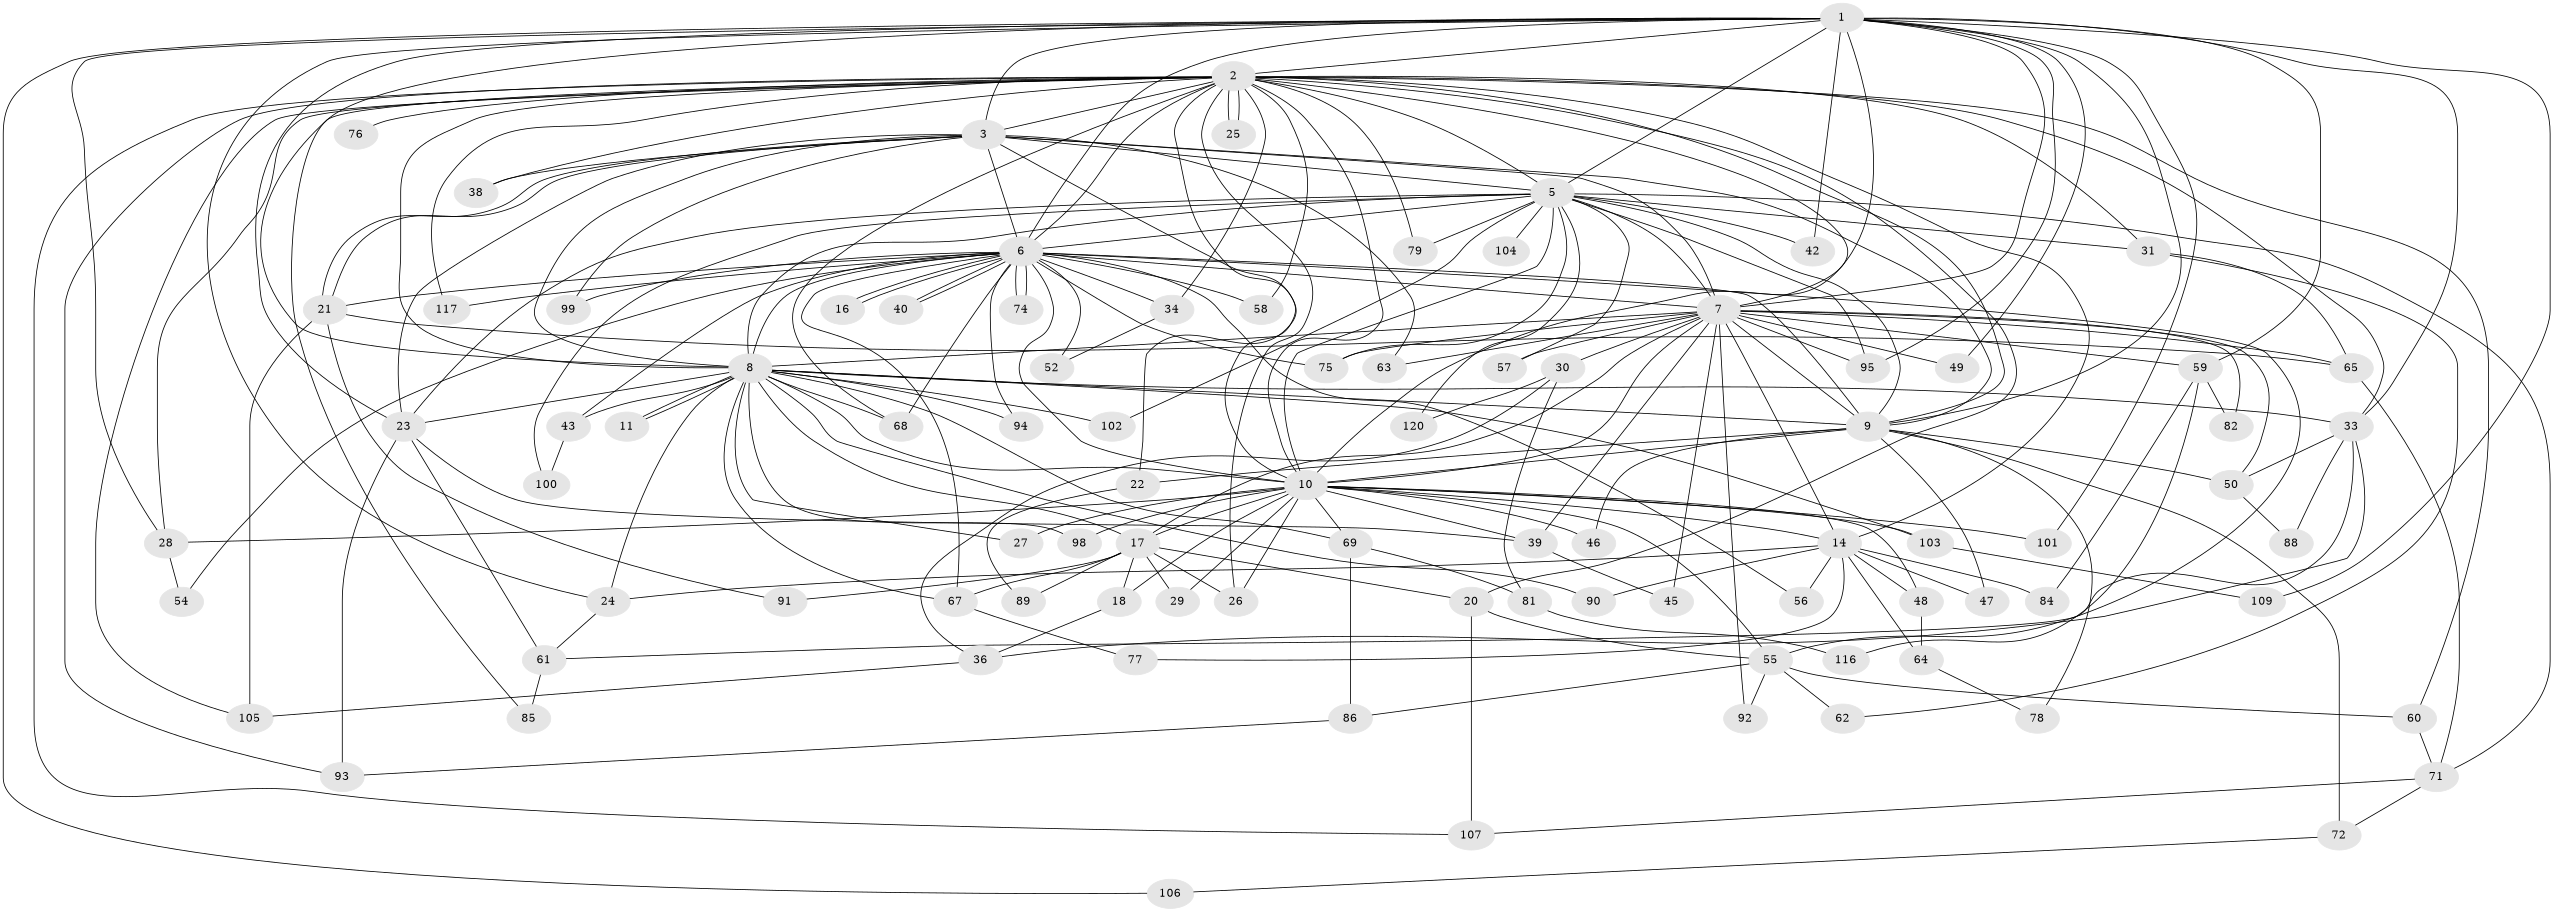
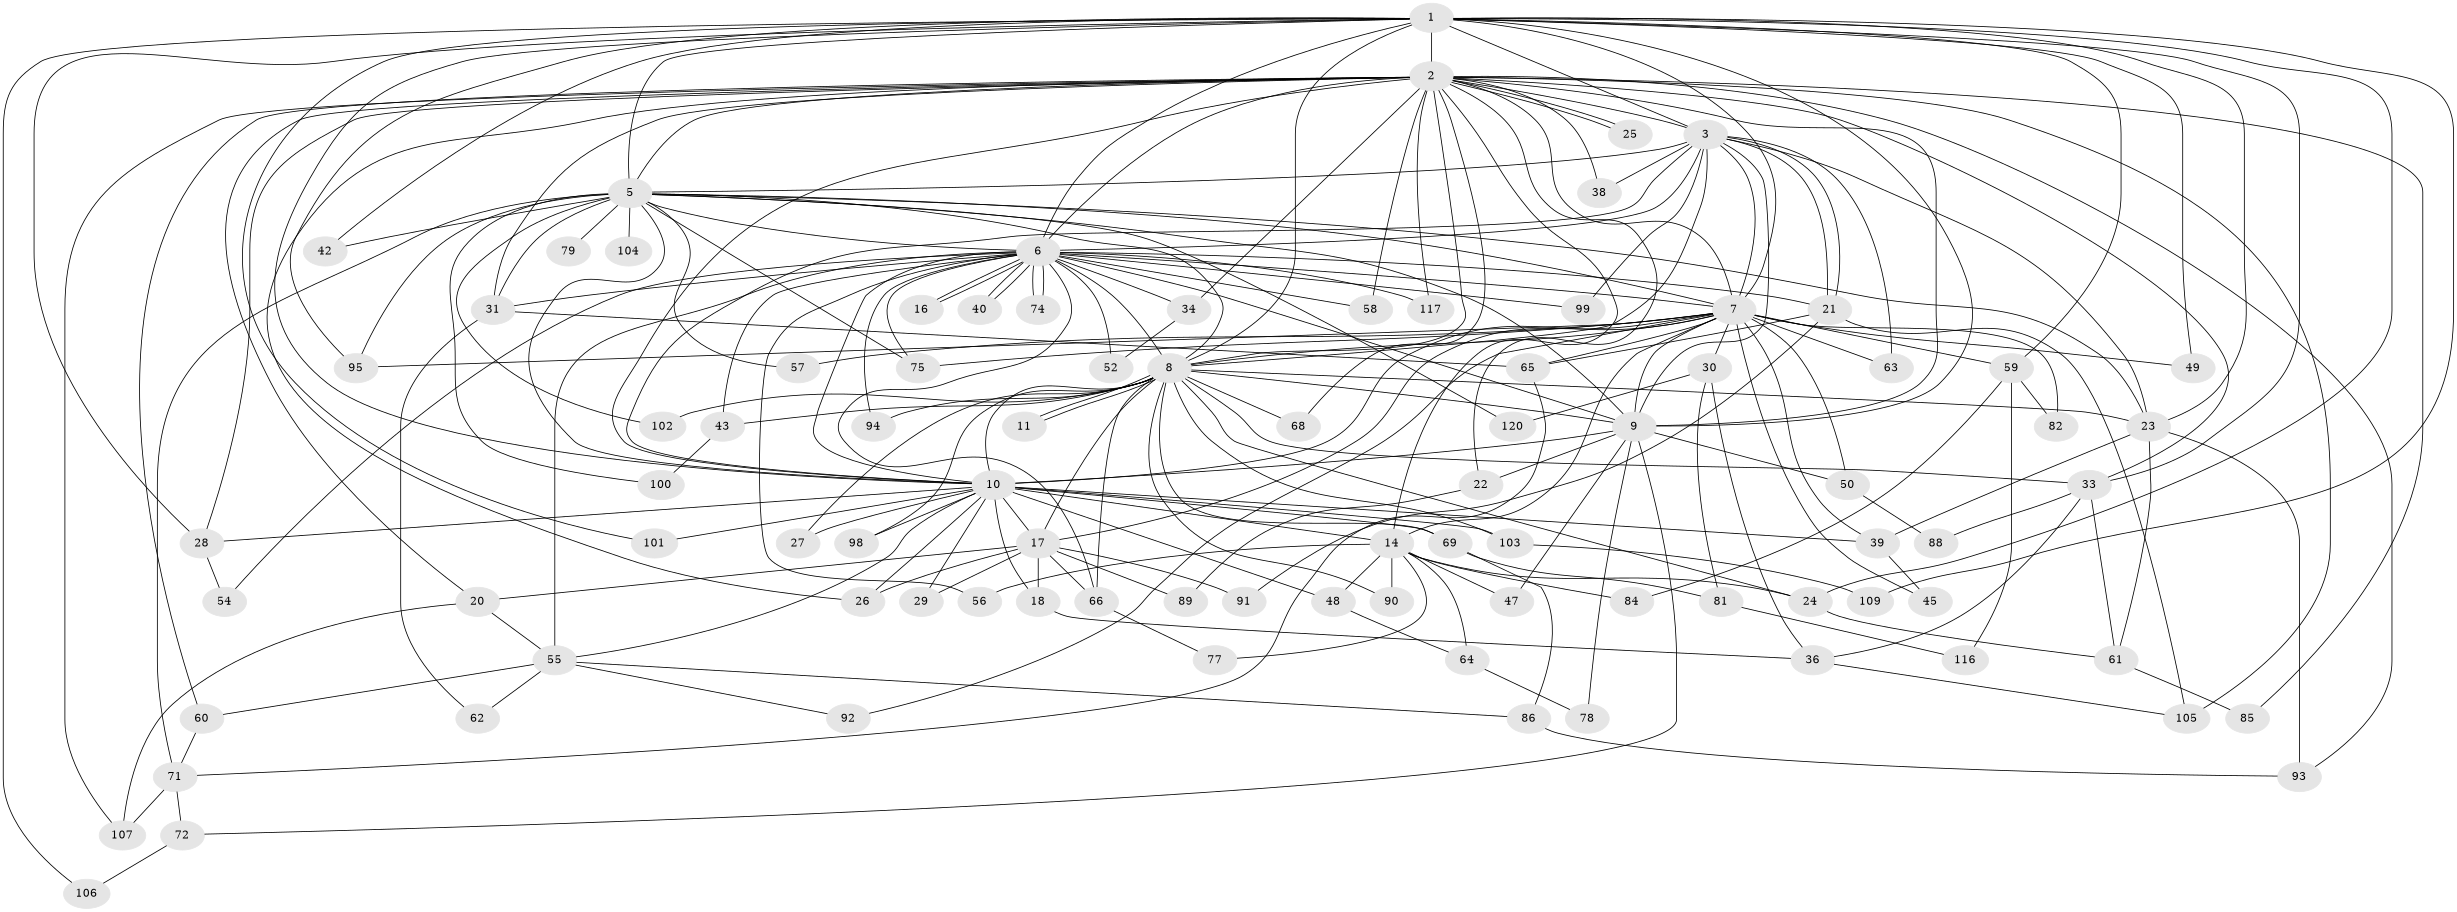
  graph {
    node [color=gray90 style=filled]
    1 [super="+41"]
    2 [super="+4"]
    3 [super="+53"]
    5 [super="+17"]
    6 [super="+35"]
    7 [super="+12"]
    8 [super="+118"]
    9 [super="+70"]
    10 [super="+37"]
    23 [super="+51"]
    24 [super="+110"]
    28 [super="+83"]
    33 [super="+96"]
    42
    49
    59
    95 [super="+111"]
    101
    106
    109
    14 [super="+15"]
    20
    22
    25
    26 [super="+80"]
    31 [super="+44"]
    34
    38
    58
    60 [super="+114"]
    68
-   76
    79
    85
    93
    105 [super="+119"]
    107 [super="+108"]
    117
    21 [super="+32"]
    63
    99
    57
    71 [super="+73"]
    75
    100
    102
    104
    120
    16
    40
    43
    52
    54
    55 [super="+67"]
    56
-   66 [super="+115" label=67]
+   66 [super="+115"]
    74
    94
    n59 [label=17 super="+18"]
    30
    39
    45
    50 [super="+113"]
    65 [super="+97"]
    82
    92
    11
    27
    69
    90
    98
    103
-   46
    47
    72
    78
    n77 [label=18]
    29
    48
    61 [super="+121"]
    36 [super="+87"]
    88
    84
    116
    64
    77
    89
    62
    91
    86 [super="+112"]
    81
    1 -- 2 [weight=2]
    1 -- 3
    1 -- 5
    1 -- 6
    1 -- 7
    1 -- 8
    1 -- 9
    1 -- 10
    1 -- 23
    1 -- 24
    1 -- 28
    1 -- 33
    1 -- 42
    1 -- 49
    1 -- 59
    1 -- 95
    1 -- 101
    1 -- 106
    1 -- 109
    2 -- 3 [weight=2]
    2 -- 5 [weight=2]
    2 -- 6 [weight=2]
    2 -- 7 [weight=2]
    2 -- 8 [weight=2]
    2 -- 9 [weight=2]
    2 -- 10 [weight=2]
    2 -- 28
    2 -- 33
    2 -- 14
    2 -- 20
    2 -- 22
    2 -- 25
    2 -- 25
    2 -- 26
    2 -- 31
    2 -- 34
    2 -- 38
    2 -- 58
    2 -- 60
    2 -- 68
-   2 -- 76
-   2 -- 79
    2 -- 85
    2 -- 93
    2 -- 105
    2 -- 107
    2 -- 117
    3 -- 5
    3 -- 6
    3 -- 7
    3 -- 8
    3 -- 9
    3 -- 10
    3 -- 23
    3 -- 38
    3 -- 21
    3 -- 21
    3 -- 63
    3 -- 99
    5 -- 6 [weight=2]
    5 -- 7
    5 -- 8
    5 -- 9
    5 -- 10
    5 -- 23
    5 -- 42
    5 -- 95
    5 -- 31
    5 -- 79
    5 -- 57
    5 -- 71 [weight=2]
    5 -- 75
    5 -- 100
    5 -- 102
    5 -- 104
    5 -- 120
    6 -- 7
    6 -- 8 [weight=2]
    6 -- 9 [weight=2]
    6 -- 10
-   6 -- 68
+   6 -- 31
    6 -- 34
    6 -- 58
    6 -- 117
    6 -- 21
    6 -- 99
    6 -- 75
    6 -- 16
    6 -- 16
    6 -- 40
    6 -- 40
    6 -- 43
    6 -- 52
    6 -- 54
    6 -- 55
    6 -- 56
    6 -- 66
    6 -- 74
    6 -- 74
    6 -- 94
    7 -- 8
    7 -- 9 [weight=2]
    7 -- 10
    7 -- 49
    7 -- 59
    7 -- 95
    7 -- 14
    7 -- 63
    7 -- 57
    7 -- 75
    7 -- n59
    7 -- 30 [weight=2]
    7 -- 39
    7 -- 45
    7 -- 50
    7 -- 65
    7 -- 82
    7 -- 92
    8 -- 9
    8 -- 10
    8 -- 23
    8 -- 24
    8 -- 33
    8 -- 68
    8 -- 102
    8 -- 43
    8 -- 66
    8 -- 94
    8 -- n59
    8 -- 11
    8 -- 11
    8 -- 27
    8 -- 69
    8 -- 90
    8 -- 98
    8 -- 103
    9 -- 10 [weight=2]
    9 -- 22
    9 -- 50
-   9 -- 46
    9 -- 47
    9 -- 72
    9 -- 78
    10 -- 28
    10 -- 101
    10 -- 14
    10 -- 26
    10 -- 55
    10 -- n59
    10 -- 39
    10 -- 27
    10 -- 69
    10 -- 98
    10 -- 103
-   10 -- 46
    10 -- n77
    10 -- 29
    10 -- 48
    23 -- 93
    23 -- 39
    23 -- 61
    24 -- 61
    28 -- 54
-   33 -- 50
    33 -- 61
    33 -- 36
    33 -- 88
    59 -- 82
    59 -- 84
    59 -- 116
    14 -- 24
    14 -- 56
    14 -- 90
    14 -- 47
    14 -- 48
    14 -- 84
    14 -- 64
    14 -- 77
    20 -- 107
    20 -- 55
    22 -- 89
    31 -- 65
    31 -- 62
    34 -- 52
    60 -- 71
    21 -- 105
    21 -- 65
    21 -- 91
    71 -- 107
    71 -- 72
    43 -- 100
    55 -- 60
    55 -- 92
    55 -- 62
    55 -- 86
    66 -- 77
    n59 -- 20
    n59 -- 26
    n59 -- 66
    n59 -- n77
    n59 -- 29
    n59 -- 89
    n59 -- 91
    30 -- 120
    30 -- 36
    30 -- 81
    39 -- 45
    50 -- 88
    65 -- 71
    69 -- 86
    69 -- 81
    103 -- 109
    72 -- 106
    n77 -- 36
    48 -- 64
    61 -- 85
    36 -- 105
    64 -- 78
    86 -- 93
    81 -- 116
  }
